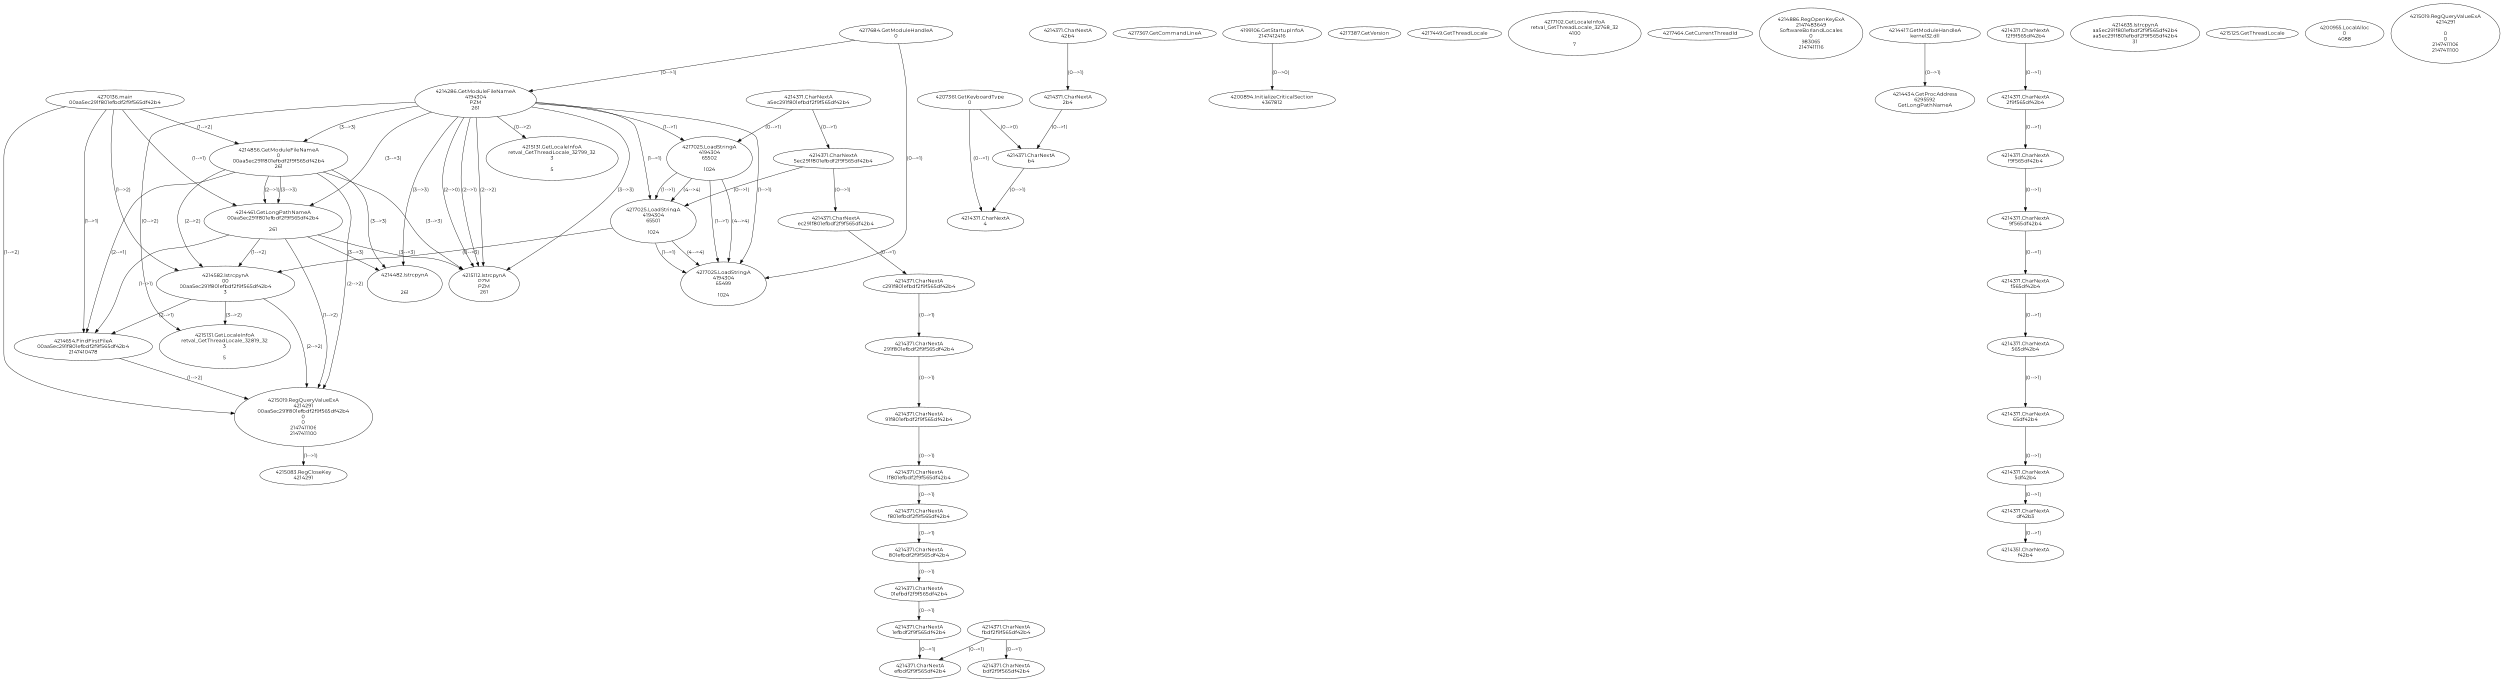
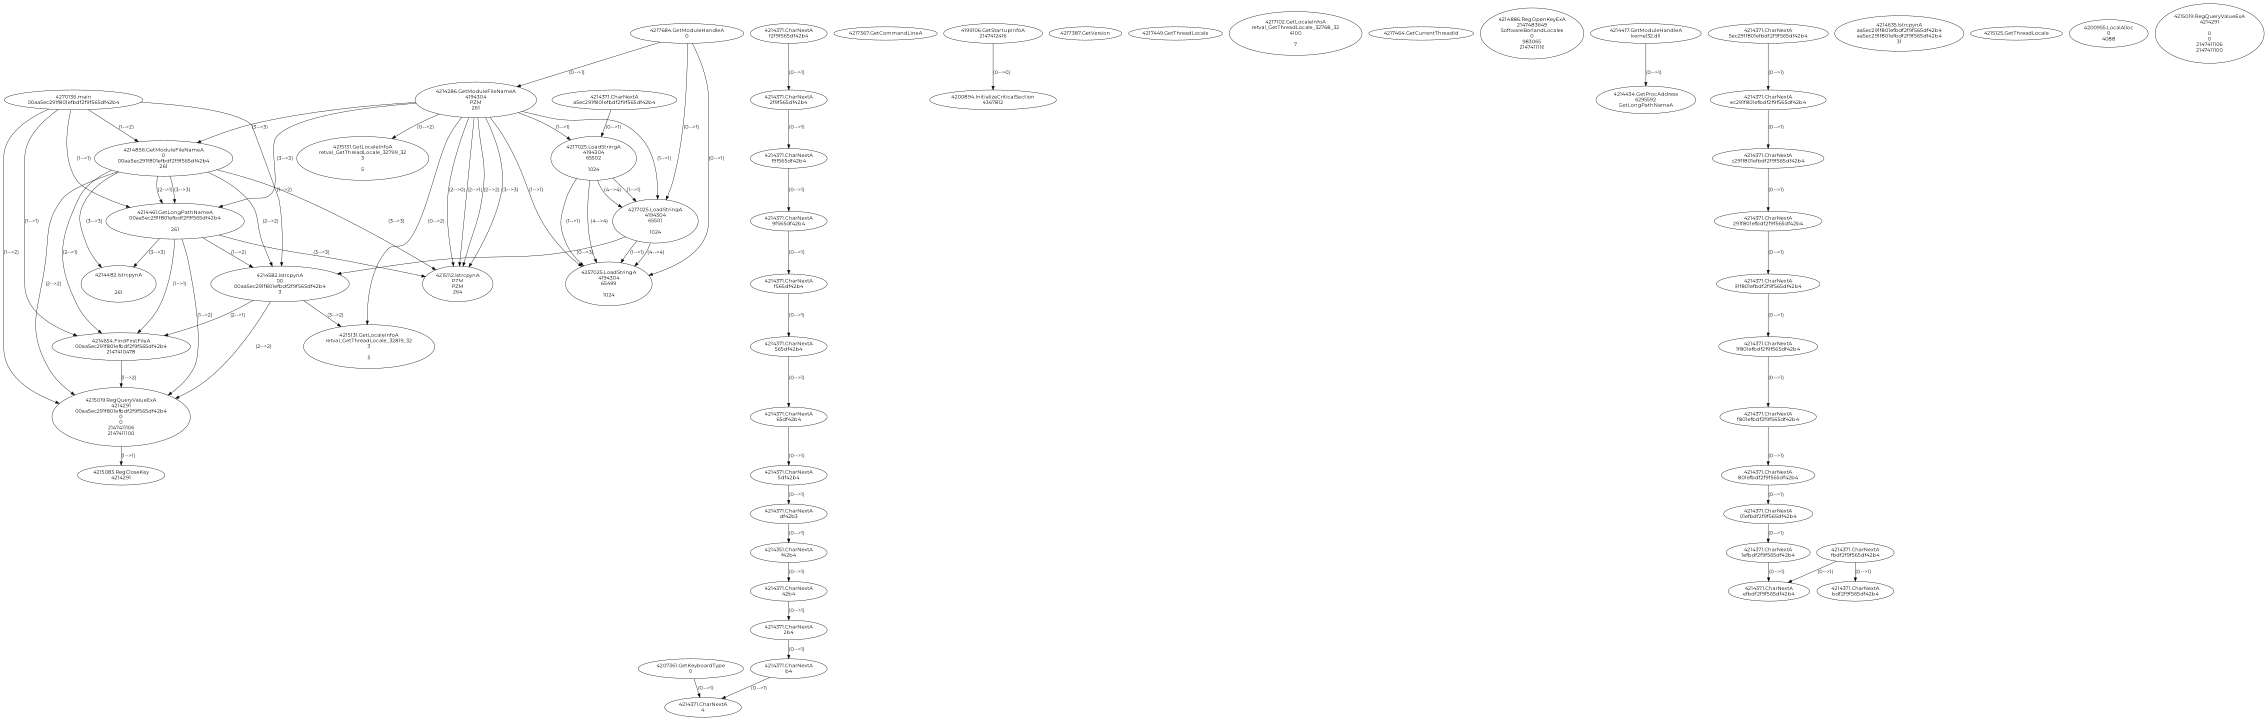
  digraph {
    fontname=Montserrat
    node [fontname=Montserrat]
    edge [fontname=Montserrat]
    n1 [label="4270136.main\n00aa5ec291f801efbdf2f9f565df42b4"]
    n2 [label="4214856.GetModuleFileNameA\n0\n00aa5ec291f801efbdf2f9f565df42b4\n261"]
    n3 [label="4214461.GetLongPathNameA\n00aa5ec291f801efbdf2f9f565df42b4\n\n261"]
    n4 [label="4214582.lstrcpynA\n00\n00aa5ec291f801efbdf2f9f565df42b4\n3"]
    n5 [label="4214654.FindFirstFileA\n00aa5ec291f801efbdf2f9f565df42b4\n2147410478"]
    n6 [label="4215019.RegQueryValueExA\n4214291\n00aa5ec291f801efbdf2f9f565df42b4\n0\n0\n2147411106\n2147411100"]
-   n7 [label="4215112.lstrcpynA\nPZM\nPZM\n261"]
+   n7 [label="4215112.lstrcpynA\nPZM\nPZM\n264"]
    n8 [label="4214482.lstrcpynA\n\n\n261"]
    n9 [label="4215131.GetLocaleInfoA\nretval_GetThreadLocale_32819_32\n3\n\n5"]
    n10 [label="4215083.RegCloseKey\n4214291"]
    n11 [label="4217684.GetModuleHandleA\n0"]
    n12 [label="4214286.GetModuleFileNameA\n4194304\nPZM\n261"]
    n13 [label="4217025.LoadStringA\n4194304\n65501\n\n1024"]
-   n14 [label="4217025.LoadStringA\n4194304\n65499\n\n1024"]
+   n14 [label="4257025.LoadStringA\n4194304\n65499\n\n1024"]
    n15 [label="4217025.LoadStringA\n4194304\n65502\n\n1024"]
    n16 [label="4215131.GetLocaleInfoA\nretval_GetThreadLocale_32799_32\n3\n\n5"]
    n17 [label="4207361.GetKeyboardType\n0"]
    n18 [label="4214371.CharNextA\nb4"]
    n19 [label="4214371.CharNextA\n4"]
    n20 [label="4217367.GetCommandLineA\n"]
    n21 [label="4199106.GetStartupInfoA\n2147412416"]
    n22 [label="4200894.InitializeCriticalSection\n4367812"]
    n23 [label="4217387.GetVersion\n"]
    n24 [label="4217449.GetThreadLocale\n"]
    n25 [label="4217102.GetLocaleInfoA\nretval_GetThreadLocale_32768_32\n4100\n\n7"]
    n26 [label="4217464.GetCurrentThreadId\n"]
    n27 [label="4214886.RegOpenKeyExA\n2147483649\nSoftware\Borland\Locales\n0\n983065\n2147411116"]
    n28 [label="4214417.GetModuleHandleA\nkernel32.dll"]
    n29 [label="4214434.GetProcAddress\n6295592\nGetLongPathNameA"]
    n30 [label="4214371.CharNextA\na5ec291f801efbdf2f9f565df42b4"]
    n31 [label="4214371.CharNextA\n5ec291f801efbdf2f9f565df42b4"]
    n32 [label="4214371.CharNextA\nec291f801efbdf2f9f565df42b4"]
    n33 [label="4214371.CharNextA\nc291f801efbdf2f9f565df42b4"]
    n34 [label="4214371.CharNextA\n291f801efbdf2f9f565df42b4"]
    n35 [label="4214371.CharNextA\n91f801efbdf2f9f565df42b4"]
    n36 [label="4214371.CharNextA\n1f801efbdf2f9f565df42b4"]
    n37 [label="4214371.CharNextA\nf801efbdf2f9f565df42b4"]
    n38 [label="4214371.CharNextA\n801efbdf2f9f565df42b4"]
    n39 [label="4214371.CharNextA\n01efbdf2f9f565df42b4"]
    n40 [label="4214371.CharNextA\n1efbdf2f9f565df42b4"]
    n41 [label="4214371.CharNextA\nefbdf2f9f565df42b4"]
    n42 [label="4214371.CharNextA\nfbdf2f9f565df42b4"]
    n43 [label="4214371.CharNextA\nbdf2f9f565df42b4"]
    n44 [label="4214371.CharNextA\nf2f9f565df42b4"]
    n45 [label="4214371.CharNextA\n2f9f565df42b4"]
    n46 [label="4214371.CharNextA\nf9f565df42b4"]
    n47 [label="4214371.CharNextA\n9f565df42b4"]
    n48 [label="4214371.CharNextA\nf565df42b4"]
    n49 [label="4214371.CharNextA\n565df42b4"]
    n50 [label="4214371.CharNextA\n65df42b4"]
    n51 [label="4214371.CharNextA\n5df42b4"]
    n52 [label="4214371.CharNextA\ndf42b3"]
    n53 [label="4214351.CharNextA\nf42b4"]
    n54 [label="4214371.CharNextA\n42b4"]
    n55 [label="4214371.CharNextA\n2b4"]
    n56 [label="4214635.lstrcpynA\naa5ec291f801efbdf2f9f565df42b4\naa5ec291f801efbdf2f9f565df42b4\n31"]
    n57 [label="4215125.GetThreadLocale\n"]
    n58 [label="4200955.LocalAlloc\n0\n4088"]
    n59 [label="4215019.RegQueryValueExA\n4214291\n\n0\n0\n2147411106\n2147411100"]
    n1 -> n2 [label="(1-->2)"]
    n1 -> n3 [label="(1-->1)"]
    n1 -> n4 [label="(1-->2)"]
    n1 -> n5 [label="(1-->1)"]
    n1 -> n6 [label="(1-->2)"]
    n2 -> n3 [label="(2-->1)"]
    n2 -> n3 [label="(3-->3)"]
    n2 -> n4 [label="(2-->2)"]
    n2 -> n5 [label="(2-->1)"]
    n2 -> n6 [label="(2-->2)"]
    n2 -> n7 [label="(3-->3)"]
    n2 -> n8 [label="(3-->3)"]
    n3 -> n4 [label="(1-->2)"]
    n3 -> n5 [label="(1-->1)"]
    n3 -> n6 [label="(1-->2)"]
    n3 -> n7 [label="(3-->3)"]
    n3 -> n8 [label="(3-->3)"]
    n4 -> n5 [label="(2-->1)"]
    n4 -> n6 [label="(2-->2)"]
    n4 -> n9 [label="(3-->2)"]
    n5 -> n6 [label="(1-->2)"]
    n6 -> n10 [label="(1-->1)"]
    n11 -> n12 [label="(0-->1)"]
-   n31 -> n13 [label="(0-->1)"]
+   n11 -> n13 [label="(0-->1)"]
    n11 -> n14 [label="(0-->1)"]
    n12 -> n2 [label="(3-->3)"]
    n12 -> n3 [label="(3-->3)"]
    n12 -> n7 [label="(2-->1)"]
    n12 -> n7 [label="(2-->2)"]
    n12 -> n7 [label="(3-->3)"]
    n12 -> n7 [label="(2-->0)"]
-   n12 -> n8 [label="(3-->3)"]
    n12 -> n9 [label="(0-->2)"]
    n12 -> n13 [label="(1-->1)"]
    n12 -> n14 [label="(1-->1)"]
    n12 -> n15 [label="(1-->1)"]
    n12 -> n16 [label="(0-->2)"]
    n13 -> n4 [label="(0-->3)"]
    n13 -> n14 [label="(1-->1)"]
    n13 -> n14 [label="(4-->4)"]
    n15 -> n13 [label="(1-->1)"]
    n15 -> n13 [label="(4-->4)"]
    n15 -> n14 [label="(1-->1)"]
    n15 -> n14 [label="(4-->4)"]
-   n17 -> n18 [label="(0-->0)"]
    n17 -> n19 [label="(0-->1)"]
    n18 -> n19 [label="(0-->1)"]
    n21 -> n22 [label="(0-->0)"]
    n28 -> n29 [label="(0-->1)"]
    n30 -> n15 [label="(0-->1)"]
-   n30 -> n31 [label="(0-->1)"]
    n31 -> n32 [label="(0-->1)"]
    n32 -> n33 [label="(0-->1)"]
    n33 -> n34 [label="(0-->1)"]
    n34 -> n35 [label="(0-->1)"]
    n35 -> n36 [label="(0-->1)"]
    n36 -> n37 [label="(0-->1)"]
    n37 -> n38 [label="(0-->1)"]
    n38 -> n39 [label="(0-->1)"]
    n39 -> n40 [label="(0-->1)"]
    n40 -> n41 [label="(0-->1)"]
    n42 -> n41 [label="(0-->1)"]
    n42 -> n43 [label="(0-->1)"]
    n44 -> n45 [label="(0-->1)"]
    n45 -> n46 [label="(0-->1)"]
    n46 -> n47 [label="(0-->1)"]
    n47 -> n48 [label="(0-->1)"]
    n48 -> n49 [label="(0-->1)"]
    n49 -> n50 [label="(0-->1)"]
    n50 -> n51 [label="(0-->1)"]
    n51 -> n52 [label="(0-->1)"]
    n52 -> n53 [label="(0-->1)"]
+   n53 -> n54 [label="(0-->1)"]
    n54 -> n55 [label="(0-->1)"]
    n55 -> n18 [label="(0-->1)"]
  }
